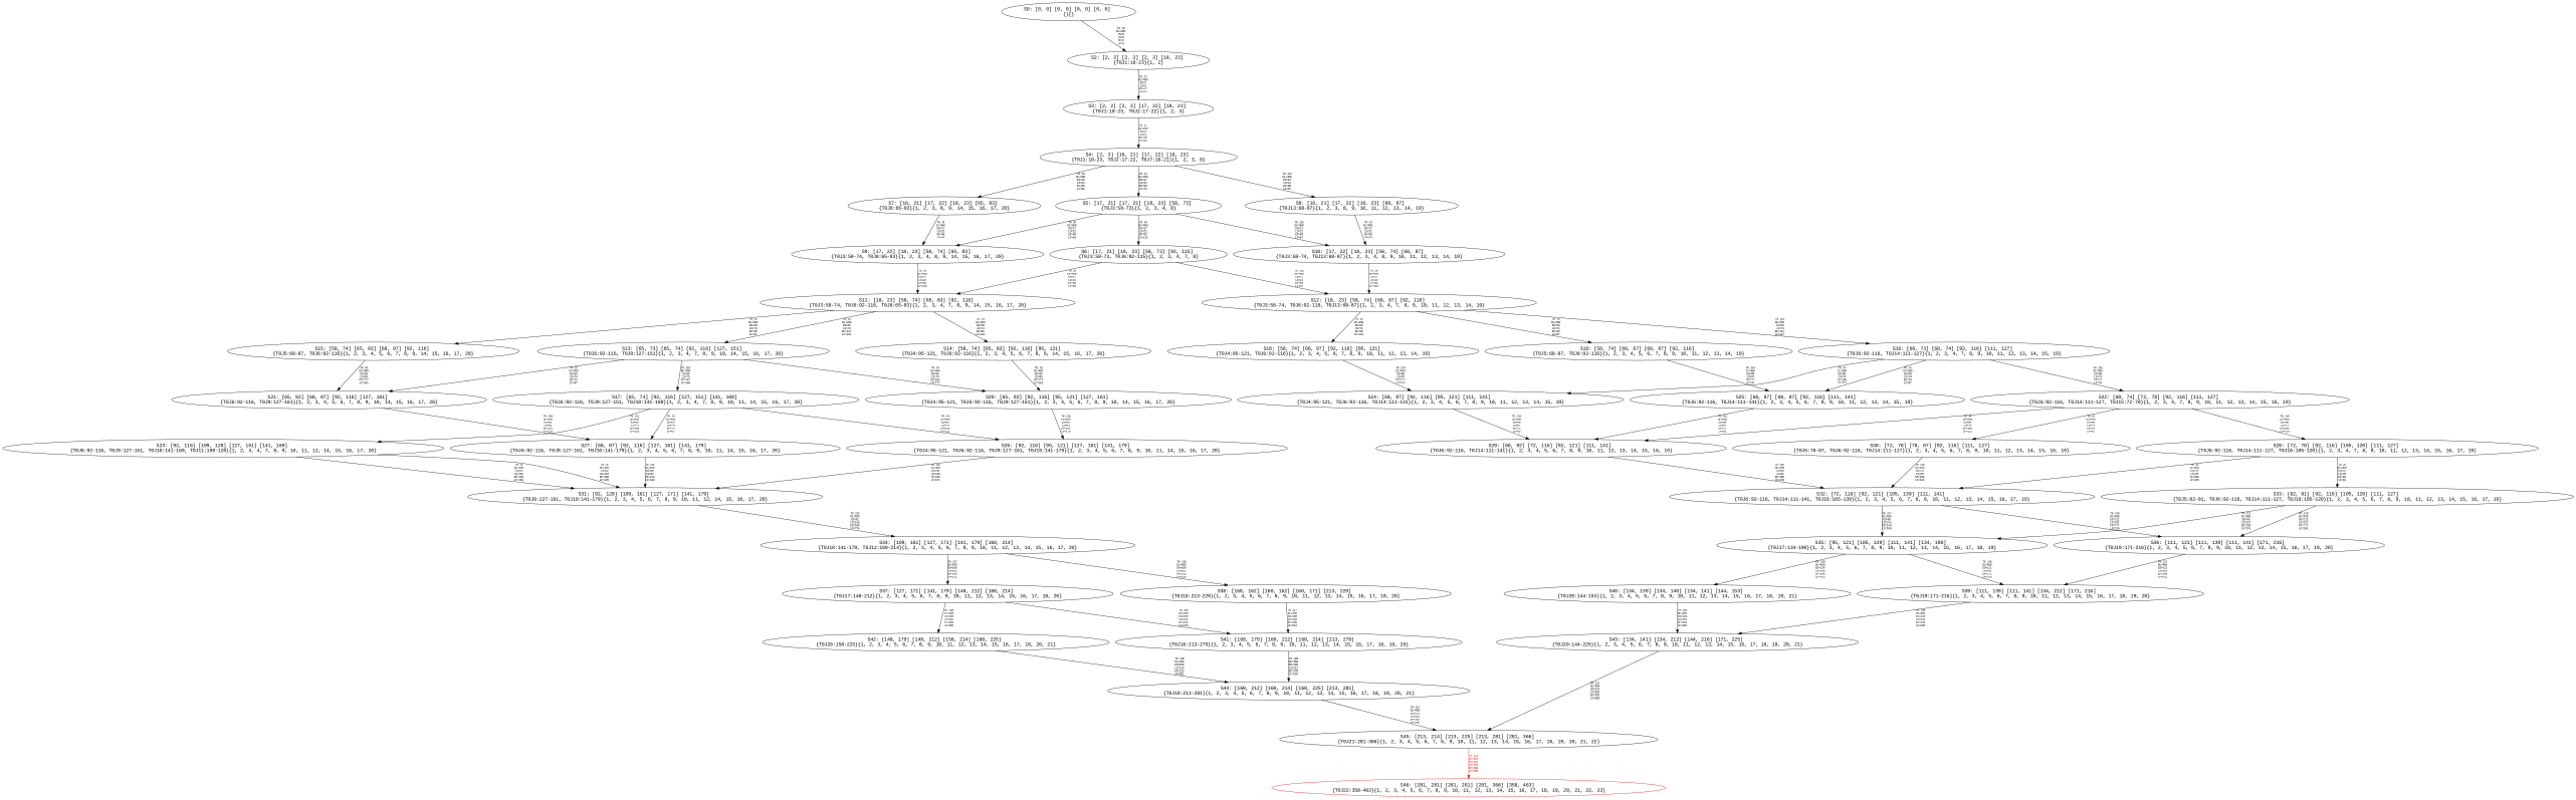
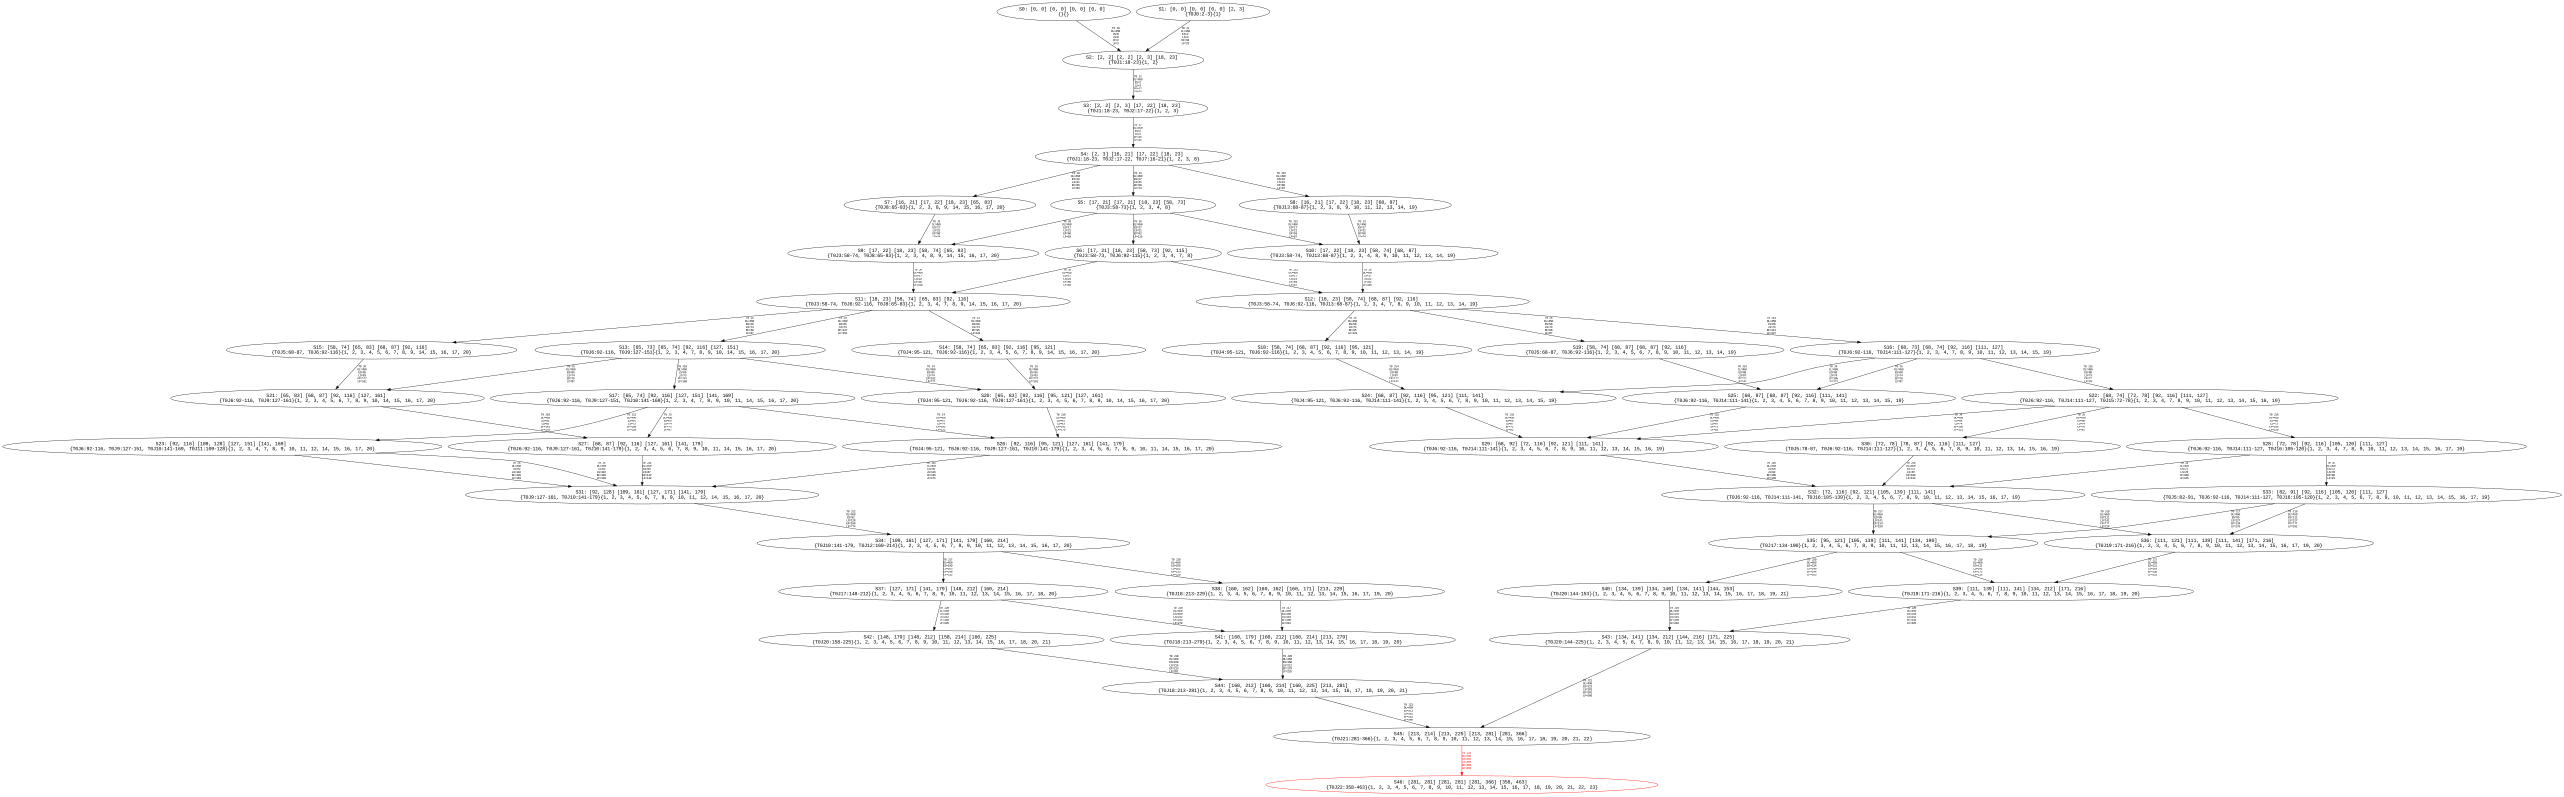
  digraph {
    fontname="Liberation Mono"
    node [fontname="Liberation Mono"]
    edge [fontname="Liberation Mono" fontsize=8]
    n1 [label="S0: [0, 0] [0, 0] [0, 0] [0, 0] \n{}{}"]
    n2 [label="S2: [2, 2] [2, 2] [2, 3] [18, 23] \n{T0J1:18-23}{1, 2}"]
+   n3 [label="S1: [0, 0] [0, 0] [0, 0] [2, 3] \n{T0J0:2-3}{1}"]
    n4 [label="S3: [2, 2] [2, 3] [17, 22] [18, 23] \n{T0J1:18-23, T0J2:17-22}{1, 2, 3}"]
    n5 [label="S4: [2, 3] [16, 21] [17, 22] [18, 23] \n{T0J1:18-23, T0J2:17-22, T0J7:16-21}{1, 2, 3, 8}"]
    n6 [label="S5: [17, 21] [17, 21] [18, 23] [58, 73] \n{T0J3:58-73}{1, 2, 3, 4, 8}"]
    n7 [label="S7: [16, 21] [17, 22] [18, 23] [65, 83] \n{T0J8:65-83}{1, 2, 3, 8, 9, 14, 15, 16, 17, 20}"]
    n8 [label="S8: [16, 21] [17, 22] [18, 23] [68, 87] \n{T0J13:68-87}{1, 2, 3, 8, 9, 10, 11, 12, 13, 14, 19}"]
    n9 [label="S6: [17, 21] [18, 23] [58, 73] [92, 115] \n{T0J3:58-73, T0J6:92-115}{1, 2, 3, 4, 7, 8}"]
    n10 [label="S9: [17, 22] [18, 23] [58, 74] [65, 83] \n{T0J3:58-74, T0J8:65-83}{1, 2, 3, 4, 8, 9, 14, 15, 16, 17, 20}"]
    n11 [label="S10: [17, 22] [18, 23] [58, 74] [68, 87] \n{T0J3:58-74, T0J13:68-87}{1, 2, 3, 4, 8, 9, 10, 11, 12, 13, 14, 19}"]
    n12 [label="S11: [18, 23] [58, 74] [65, 83] [92, 116] \n{T0J3:58-74, T0J6:92-116, T0J8:65-83}{1, 2, 3, 4, 7, 8, 9, 14, 15, 16, 17, 20}"]
    n13 [label="S12: [18, 23] [58, 74] [68, 87] [92, 116] \n{T0J3:58-74, T0J6:92-116, T0J13:68-87}{1, 2, 3, 4, 7, 8, 9, 10, 11, 12, 13, 14, 19}"]
    n14 [label="S13: [65, 73] [65, 74] [92, 116] [127, 151] \n{T0J6:92-116, T0J9:127-151}{1, 2, 3, 4, 7, 8, 9, 10, 14, 15, 16, 17, 20}"]
    n15 [label="S14: [58, 74] [65, 83] [92, 116] [95, 121] \n{T0J4:95-121, T0J6:92-116}{1, 2, 3, 4, 5, 6, 7, 8, 9, 14, 15, 16, 17, 20}"]
    n16 [label="S15: [58, 74] [65, 83] [68, 87] [92, 116] \n{T0J5:68-87, T0J6:92-116}{1, 2, 3, 4, 5, 6, 7, 8, 9, 14, 15, 16, 17, 20}"]
    n17 [label="S16: [68, 73] [68, 74] [92, 116] [111, 127] \n{T0J6:92-116, T0J14:111-127}{1, 2, 3, 4, 7, 8, 9, 10, 11, 12, 13, 14, 15, 19}"]
    n18 [label="S18: [58, 74] [68, 87] [92, 116] [95, 121] \n{T0J4:95-121, T0J6:92-116}{1, 2, 3, 4, 5, 6, 7, 8, 9, 10, 11, 12, 13, 14, 19}"]
    n19 [label="S19: [58, 74] [68, 87] [68, 87] [92, 116] \n{T0J5:68-87, T0J6:92-116}{1, 2, 3, 4, 5, 6, 7, 8, 9, 10, 11, 12, 13, 14, 19}"]
    n20 [label="S17: [65, 74] [92, 116] [127, 151] [141, 169] \n{T0J6:92-116, T0J9:127-151, T0J10:141-169}{1, 2, 3, 4, 7, 8, 9, 10, 11, 14, 15, 16, 17, 20}"]
    n21 [label="S20: [65, 83] [92, 116] [95, 121] [127, 161] \n{T0J4:95-121, T0J6:92-116, T0J9:127-161}{1, 2, 3, 4, 5, 6, 7, 8, 9, 10, 14, 15, 16, 17, 20}"]
    n22 [label="S21: [65, 83] [68, 87] [92, 116] [127, 161] \n{T0J6:92-116, T0J9:127-161}{1, 2, 3, 4, 5, 6, 7, 8, 9, 10, 14, 15, 16, 17, 20}"]
    n23 [label="S22: [68, 74] [72, 78] [92, 116] [111, 127] \n{T0J6:92-116, T0J14:111-127, T0J15:72-78}{1, 2, 3, 4, 7, 8, 9, 10, 11, 12, 13, 14, 15, 16, 19}"]
    n24 [label="S24: [68, 87] [92, 116] [95, 121] [111, 141] \n{T0J4:95-121, T0J6:92-116, T0J14:111-141}{1, 2, 3, 4, 5, 6, 7, 8, 9, 10, 11, 12, 13, 14, 15, 19}"]
    n25 [label="S25: [68, 87] [68, 87] [92, 116] [111, 141] \n{T0J6:92-116, T0J14:111-141}{1, 2, 3, 4, 5, 6, 7, 8, 9, 10, 11, 12, 13, 14, 15, 19}"]
    n26 [label="S23: [92, 116] [109, 128] [127, 151] [141, 169] \n{T0J6:92-116, T0J9:127-151, T0J10:141-169, T0J11:109-128}{1, 2, 3, 4, 7, 8, 9, 10, 11, 12, 14, 15, 16, 17, 20}"]
    n27 [label="S26: [92, 116] [95, 121] [127, 161] [141, 179] \n{T0J4:95-121, T0J6:92-116, T0J9:127-161, T0J10:141-179}{1, 2, 3, 4, 5, 6, 7, 8, 9, 10, 11, 14, 15, 16, 17, 20}"]
    n28 [label="S27: [68, 87] [92, 116] [127, 161] [141, 179] \n{T0J6:92-116, T0J9:127-161, T0J10:141-179}{1, 2, 3, 4, 5, 6, 7, 8, 9, 10, 11, 14, 15, 16, 17, 20}"]
    n29 [label="S28: [72, 78] [92, 116] [105, 120] [111, 127] \n{T0J6:92-116, T0J14:111-127, T0J16:105-120}{1, 2, 3, 4, 7, 8, 9, 10, 11, 12, 13, 14, 15, 16, 17, 19}"]
    n30 [label="S29: [68, 92] [72, 116] [92, 121] [111, 141] \n{T0J6:92-116, T0J14:111-141}{1, 2, 3, 4, 5, 6, 7, 8, 9, 10, 11, 12, 13, 14, 15, 16, 19}"]
    n31 [label="S30: [72, 78] [78, 87] [92, 116] [111, 127] \n{T0J5:78-87, T0J6:92-116, T0J14:111-127}{1, 2, 3, 4, 5, 6, 7, 8, 9, 10, 11, 12, 13, 14, 15, 16, 19}"]
    n32 [label="S31: [92, 128] [109, 161] [127, 171] [141, 179] \n{T0J9:127-161, T0J10:141-179}{1, 2, 3, 4, 5, 6, 7, 8, 9, 10, 11, 12, 14, 15, 16, 17, 20}"]
    n33 [label="S32: [72, 116] [92, 121] [105, 139] [111, 141] \n{T0J6:92-116, T0J14:111-141, T0J16:105-139}{1, 2, 3, 4, 5, 6, 7, 8, 9, 10, 11, 12, 13, 14, 15, 16, 17, 19}"]
    n34 [label="S33: [82, 91] [92, 116] [105, 120] [111, 127] \n{T0J5:82-91, T0J6:92-116, T0J14:111-127, T0J16:105-120}{1, 2, 3, 4, 5, 6, 7, 8, 9, 10, 11, 12, 13, 14, 15, 16, 17, 19}"]
    n35 [label="S34: [109, 161] [127, 171] [141, 179] [160, 214] \n{T0J10:141-179, T0J12:160-214}{1, 2, 3, 4, 5, 6, 7, 8, 9, 10, 11, 12, 13, 14, 15, 16, 17, 20}"]
    n36 [label="S35: [95, 121] [105, 139] [111, 141] [134, 190] \n{T0J17:134-190}{1, 2, 3, 4, 5, 6, 7, 8, 9, 10, 11, 12, 13, 14, 15, 16, 17, 18, 19}"]
    n37 [label="S36: [111, 121] [111, 139] [111, 141] [171, 216] \n{T0J19:171-216}{1, 2, 3, 4, 5, 6, 7, 8, 9, 10, 11, 12, 13, 14, 15, 16, 17, 19, 20}"]
    n38 [label="S37: [127, 171] [141, 179] [148, 212] [160, 214] \n{T0J17:148-212}{1, 2, 3, 4, 5, 6, 7, 8, 9, 10, 11, 12, 13, 14, 15, 16, 17, 18, 20}"]
    n39 [label="S38: [160, 162] [160, 162] [160, 171] [213, 229] \n{T0J18:213-229}{1, 2, 3, 4, 5, 6, 7, 8, 9, 10, 11, 12, 13, 14, 15, 16, 17, 19, 20}"]
    n40 [label="S39: [111, 139] [111, 141] [134, 212] [171, 216] \n{T0J19:171-216}{1, 2, 3, 4, 5, 6, 7, 8, 9, 10, 11, 12, 13, 14, 15, 16, 17, 18, 19, 20}"]
    n41 [label="S40: [134, 139] [134, 140] [134, 141] [144, 153] \n{T0J20:144-153}{1, 2, 3, 4, 5, 6, 7, 8, 9, 10, 11, 12, 13, 14, 15, 16, 17, 18, 19, 21}"]
    n42 [label="S41: [160, 179] [160, 212] [160, 214] [213, 279] \n{T0J18:213-279}{1, 2, 3, 4, 5, 6, 7, 8, 9, 10, 11, 12, 13, 14, 15, 16, 17, 18, 19, 20}"]
    n43 [label="S42: [148, 179] [148, 212] [158, 214] [160, 225] \n{T0J20:158-225}{1, 2, 3, 4, 5, 6, 7, 8, 9, 10, 11, 12, 13, 14, 15, 16, 17, 18, 20, 21}"]
    n44 [label="S43: [134, 141] [134, 212] [144, 216] [171, 225] \n{T0J20:144-225}{1, 2, 3, 4, 5, 6, 7, 8, 9, 10, 11, 12, 13, 14, 15, 16, 17, 18, 19, 20, 21}"]
    n45 [label="S44: [160, 212] [160, 214] [160, 225] [213, 281] \n{T0J18:213-281}{1, 2, 3, 4, 5, 6, 7, 8, 9, 10, 11, 12, 13, 14, 15, 16, 17, 18, 19, 20, 21}"]
    n46 [label="S45: [213, 214] [213, 225] [213, 281] [281, 366] \n{T0J21:281-366}{1, 2, 3, 4, 5, 6, 7, 8, 9, 10, 11, 12, 13, 14, 15, 16, 17, 18, 19, 20, 21, 22}"]
    n47 [color=Red label="S46: [281, 281] [281, 281] [281, 366] [358, 463] \n{T0J22:358-463}{1, 2, 3, 4, 5, 6, 7, 8, 9, 10, 11, 12, 13, 14, 15, 16, 17, 18, 19, 20, 21, 22, 23}"]
    n1 -> n2 [label="T0 J0\nDL=450\nES=0\nLS=0\nEF=2\nLF=3"]
    n2 -> n4 [label="T0 J2\nDL=450\nES=2\nLS=3\nEF=17\nLF=22"]
+   n3 -> n2 [label="T0 J1\nDL=450\nES=2\nLS=3\nEF=18\nLF=23"]
    n4 -> n5 [label="T0 J7\nDL=450\nES=2\nLS=3\nEF=16\nLF=21"]
    n5 -> n6 [label="T0 J3\nDL=450\nES=17\nLS=21\nEF=58\nLF=73"]
    n5 -> n7 [label="T0 J8\nDL=450\nES=16\nLS=21\nEF=65\nLF=83"]
    n5 -> n8 [label="T0 J13\nDL=450\nES=16\nLS=21\nEF=68\nLF=87"]
    n6 -> n9 [label="T0 J6\nDL=450\nES=17\nLS=21\nEF=92\nLF=115"]
    n6 -> n10 [label="T0 J8\nDL=450\nES=17\nLS=21\nEF=66\nLF=83"]
    n6 -> n11 [label="T0 J13\nDL=450\nES=17\nLS=21\nEF=69\nLF=87"]
    n7 -> n10 [label="T0 J3\nDL=450\nES=17\nLS=22\nEF=58\nLF=74"]
    n8 -> n11 [label="T0 J3\nDL=450\nES=17\nLS=22\nEF=58\nLF=74"]
    n9 -> n12 [label="T0 J8\nDL=450\nES=17\nLS=21\nEF=66\nLF=83"]
    n9 -> n13 [label="T0 J13\nDL=450\nES=17\nLS=21\nEF=69\nLF=87"]
    n10 -> n12 [label="T0 J6\nDL=450\nES=17\nLS=22\nEF=92\nLF=116"]
    n11 -> n13 [label="T0 J6\nDL=450\nES=17\nLS=22\nEF=92\nLF=116"]
    n12 -> n14 [label="T0 J9\nDL=450\nES=65\nLS=73\nEF=127\nLF=151"]
    n12 -> n15 [label="T0 J4\nDL=450\nES=58\nLS=74\nEF=95\nLF=121"]
    n12 -> n16 [label="T0 J5\nDL=450\nES=58\nLS=74\nEF=68\nLF=87"]
    n13 -> n17 [label="T0 J14\nDL=450\nES=68\nLS=73\nEF=111\nLF=127"]
    n13 -> n18 [label="T0 J4\nDL=450\nES=58\nLS=74\nEF=95\nLF=121"]
    n13 -> n19 [label="T0 J5\nDL=450\nES=58\nLS=74\nEF=68\nLF=87"]
    n14 -> n20 [label="T0 J10\nDL=450\nES=65\nLS=73\nEF=141\nLF=169"]
    n14 -> n21 [label="T0 J4\nDL=450\nES=65\nLS=74\nEF=102\nLF=121"]
    n14 -> n22 [label="T0 J5\nDL=450\nES=65\nLS=74\nEF=75\nLF=87"]
    n15 -> n21 [label="T0 J9\nDL=450\nES=65\nLS=83\nEF=127\nLF=161"]
    n16 -> n22 [label="T0 J9\nDL=450\nES=65\nLS=83\nEF=127\nLF=161"]
    n17 -> n23 [label="T0 J15\nDL=450\nES=68\nLS=73\nEF=72\nLF=78"]
    n17 -> n24 [label="T0 J4\nDL=450\nES=68\nLS=74\nEF=105\nLF=121"]
    n17 -> n25 [label="T0 J5\nDL=450\nES=68\nLS=74\nEF=78\nLF=87"]
    n18 -> n24 [label="T0 J14\nDL=450\nES=68\nLS=87\nEF=111\nLF=141"]
    n19 -> n25 [label="T0 J14\nDL=450\nES=68\nLS=87\nEF=111\nLF=141"]
    n20 -> n26 [label="T0 J11\nDL=450\nES=65\nLS=73\nEF=109\nLF=128"]
    n20 -> n27 [label="T0 J4\nDL=450\nES=65\nLS=74\nEF=102\nLF=121"]
    n20 -> n28 [label="T0 J5\nDL=450\nES=65\nLS=74\nEF=75\nLF=87"]
    n21 -> n27 [label="T0 J10\nDL=450\nES=65\nLS=83\nEF=141\nLF=179"]
    n22 -> n28 [label="T0 J10\nDL=450\nES=65\nLS=83\nEF=141\nLF=179"]
    n23 -> n29 [label="T0 J16\nDL=450\nES=68\nLS=73\nEF=105\nLF=120"]
    n23 -> n30 [label="T0 J4\nDL=450\nES=68\nLS=74\nEF=105\nLF=121"]
    n23 -> n31 [label="T0 J5\nDL=450\nES=68\nLS=74\nEF=78\nLF=87"]
    n24 -> n30 [label="T0 J15\nDL=450\nES=68\nLS=87\nEF=72\nLF=92"]
    n25 -> n30 [label="T0 J15\nDL=450\nES=68\nLS=87\nEF=72\nLF=92"]
    n26 -> n32 [label="T0 J4\nDL=450\nES=92\nLS=116\nEF=129\nLF=163"]
    n26 -> n32 [label="T0 J5\nDL=450\nES=92\nLS=116\nEF=102\nLF=129"]
    n27 -> n32 [label="T0 J11\nDL=450\nES=92\nLS=116\nEF=136\nLF=171"]
    n28 -> n32 [label="T0 J11\nDL=450\nES=68\nLS=87\nEF=112\nLF=142"]
    n29 -> n33 [label="T0 J4\nDL=450\nES=72\nLS=78\nEF=109\nLF=125"]
    n29 -> n34 [label="T0 J5\nDL=450\nES=72\nLS=78\nEF=82\nLF=91"]
    n30 -> n33 [label="T0 J16\nDL=450\nES=68\nLS=92\nEF=105\nLF=139"]
    n31 -> n33 [label="T0 J16\nDL=450\nES=72\nLS=87\nEF=109\nLF=134"]
    n32 -> n35 [label="T0 J12\nDL=450\nES=92\nLS=128\nEF=160\nLF=214"]
    n33 -> n36 [label="T0 J17\nDL=450\nES=95\nLS=141\nEF=134\nLF=190"]
    n33 -> n37 [label="T0 J19\nDL=450\nES=111\nLS=141\nEF=171\nLF=216"]
    n34 -> n36 [label="T0 J17\nDL=450\nES=95\nLS=127\nEF=134\nLF=176"]
    n34 -> n37 [label="T0 J19\nDL=450\nES=111\nLS=127\nEF=171\nLF=202"]
    n35 -> n38 [label="T0 J17\nDL=450\nES=109\nLS=163\nEF=148\nLF=212"]
    n35 -> n39 [label="T0 J18\nDL=450\nES=160\nLS=162\nEF=213\nLF=229"]
    n36 -> n40 [label="T0 J19\nDL=450\nES=111\nLS=141\nEF=171\nLF=216"]
    n36 -> n41 [label="T0 J20\nDL=450\nES=134\nLS=140\nEF=144\nLF=153"]
    n37 -> n40 [label="T0 J17\nDL=450\nES=111\nLS=163\nEF=150\nLF=212"]
    n38 -> n42 [label="T0 J18\nDL=450\nES=160\nLS=212\nEF=213\nLF=279"]
    n38 -> n43 [label="T0 J20\nDL=450\nES=148\nLS=212\nEF=158\nLF=225"]
    n39 -> n42 [label="T0 J17\nDL=450\nES=160\nLS=163\nEF=199\nLF=212"]
    n40 -> n44 [label="T0 J20\nDL=450\nES=134\nLS=212\nEF=144\nLF=225"]
    n41 -> n44 [label="T0 J19\nDL=450\nES=134\nLS=141\nEF=194\nLF=216"]
    n42 -> n45 [label="T0 J20\nDL=450\nES=160\nLS=212\nEF=170\nLF=225"]
    n43 -> n45 [label="T0 J18\nDL=450\nES=160\nLS=214\nEF=213\nLF=281"]
    n44 -> n46 [label="T0 J21\nDL=450\nES=213\nLS=281\nEF=281\nLF=366"]
    n45 -> n46 [label="T0 J21\nDL=450\nES=213\nLS=281\nEF=281\nLF=366"]
    n46 -> n47 [color=Red fontcolor=Red label="T0 J22\nDL=450\nES=281\nLS=366\nEF=358\nLF=463"]
  }
